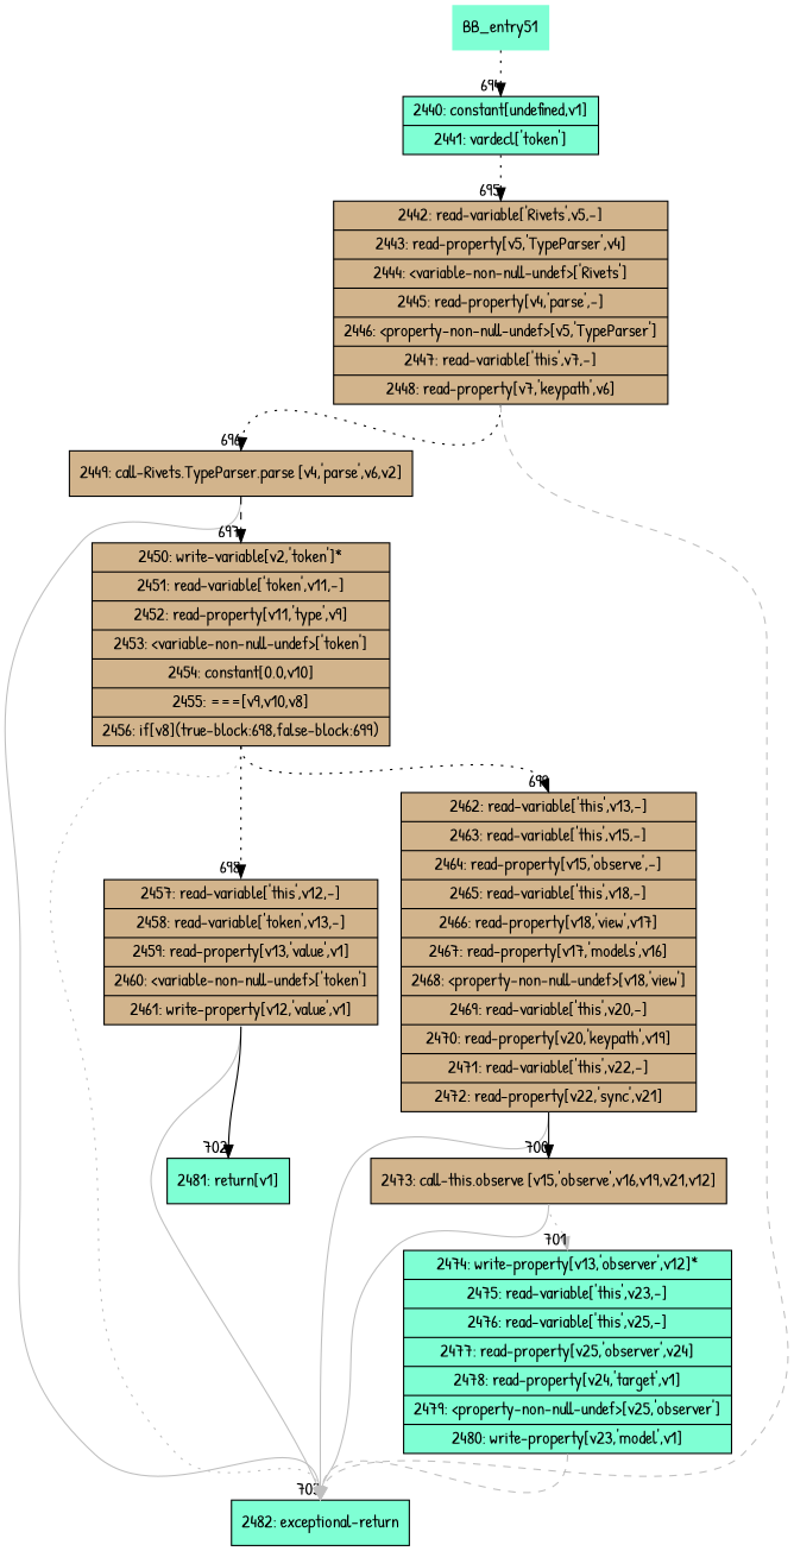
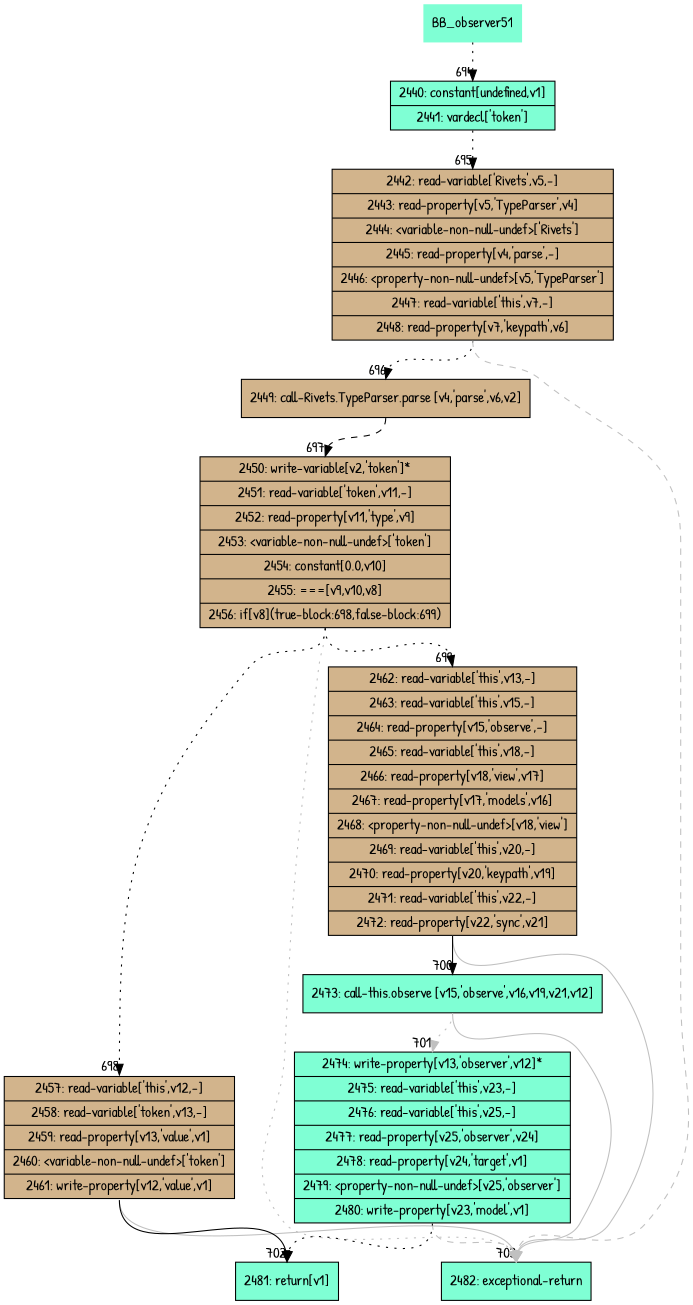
  digraph {
    fontname="Patrick Hand"
    rankdir=TD
    node [fillcolor=tan fontname="Patrick Hand" shape=record style=filled]
    edge [fontname="Patrick Hand" headport=n style=dotted tailport=s]
-   BB_entry51 [fillcolor=aquamarine shape=none]
+   BB_entry51 [fillcolor=aquamarine shape=none label=BB_observer51]
    n2 [fillcolor=aquamarine label="{2440: constant[undefined,v1]|2441: vardecl['token']}"]
    n3 [label="{2442: read-variable['Rivets',v5,-]|2443: read-property[v5,'TypeParser',v4]|2444: \<variable-non-null-undef\>['Rivets']|2445: read-property[v4,'parse',-]|2446: \<property-non-null-undef\>[v5,'TypeParser']|2447: read-variable['this',v7,-]|2448: read-property[v7,'keypath',v6]}"]
    n4 [label="{2449: call-Rivets.TypeParser.parse [v4,'parse',v6,v2]}"]
    n5 [fillcolor=aquamarine label="{2482: exceptional-return}"]
    n6 [label="{2450: write-variable[v2,'token']*|2451: read-variable['token',v11,-]|2452: read-property[v11,'type',v9]|2453: \<variable-non-null-undef\>['token']|2454: constant[0.0,v10]|2455: ===[v9,v10,v8]|2456: if[v8](true-block:698,false-block:699)}"]
    n7 [label="{2457: read-variable['this',v12,-]|2458: read-variable['token',v13,-]|2459: read-property[v13,'value',v1]|2460: \<variable-non-null-undef\>['token']|2461: write-property[v12,'value',v1]}"]
    n8 [label="{2462: read-variable['this',v13,-]|2463: read-variable['this',v15,-]|2464: read-property[v15,'observe',-]|2465: read-variable['this',v18,-]|2466: read-property[v18,'view',v17]|2467: read-property[v17,'models',v16]|2468: \<property-non-null-undef\>[v18,'view']|2469: read-variable['this',v20,-]|2470: read-property[v20,'keypath',v19]|2471: read-variable['this',v22,-]|2472: read-property[v22,'sync',v21]}"]
    n9 [fillcolor=aquamarine label="{2481: return[v1]}"]
-   n10 [label="{2473: call-this.observe [v15,'observe',v16,v19,v21,v12]}"]
+   n10 [fillcolor=aquamarine label="{2473: call-this.observe [v15,'observe',v16,v19,v21,v12]}"]
    n11 [fillcolor=aquamarine label="{2474: write-property[v13,'observer',v12]*|2475: read-variable['this',v23,-]|2476: read-variable['this',v25,-]|2477: read-property[v25,'observer',v24]|2478: read-property[v24,'target',v1]|2479: \<property-non-null-undef\>[v25,'observer']|2480: write-property[v23,'model',v1]}"]
    BB_entry51 -> n2 [headlabel="    694"]
    n2 -> n3 [headlabel="      695"]
    n3 -> n4 [headlabel="      696"]
    n3 -> n5 [color=gray headlabel="      703" style=dashed]
-   n4 -> n5 [color=gray style=solid]
    n4 -> n6 [headlabel="      697" style=dashed]
    n6 -> n5 [color=gray]
    n6 -> n7 [headlabel="      698"]
    n6 -> n8 [headlabel="      699"]
    n7 -> n5 [color=gray style=solid]
    n7 -> n9 [headlabel="      702" style=solid]
    n8 -> n5 [color=gray style=solid]
    n8 -> n10 [headlabel="      700" style=solid]
    n10 -> n5 [color=gray style=solid]
    n10 -> n11 [color=gray headlabel="      701"]
    n11 -> n5 [color=gray style=dashed]
+   n11 -> n9
  }
